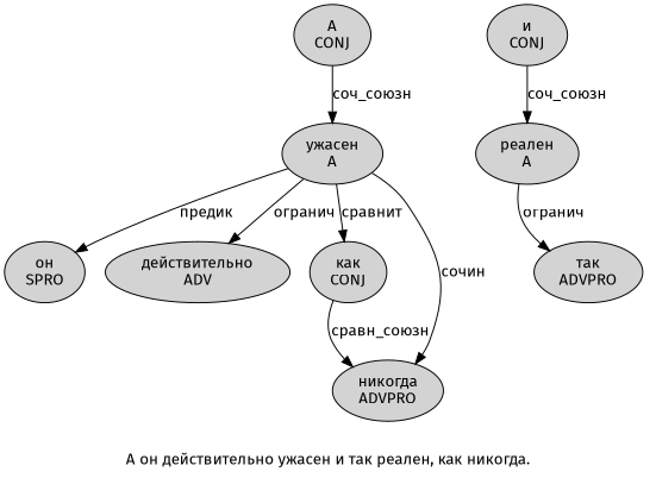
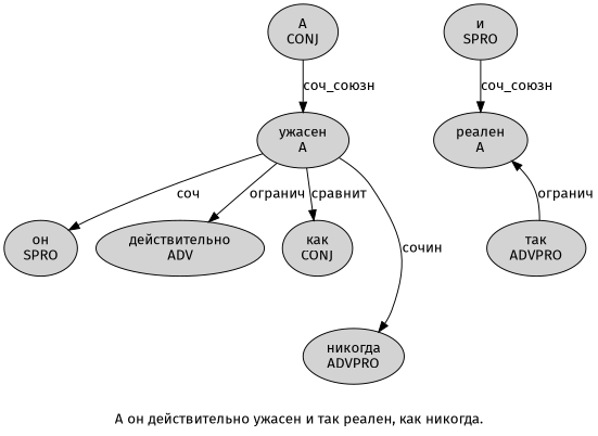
  digraph {
    fontname="Fira Sans"
    label="А он действительно ужасен и так реален, как никогда."
    node [fillcolor=lightgray fontname="Fira Sans" penwidth=1 shape=ellipse style=filled]
    edge [fontname="Fira Sans"]
    n1 [label="А\nCONJ"]
    n2 [label="ужасен\nA"]
    n3 [label="он\nSPRO"]
    n4 [label="действительно\nADV"]
    n5 [label="как\nCONJ"]
    n6 [label="никогда\nADVPRO"]
-   n7 [label="и\nCONJ"]
+   n7 [label="и\nSPRO"]
    n8 [label="реален\nA"]
    n9 [label="так\nADVPRO"]
    n1 -> n2 [label="соч_союзн"]
-   n2 -> n3 [label="предик"]
+   n2 -> n3 [label="соч"]
    n2 -> n4 [label="огранич"]
    n2 -> n5 [label="сравнит"]
    n2 -> n6 [label="сочин"]
-   n5 -> n6 [label="сравн_союзн"]
    n7 -> n8 [label="соч_союзн"]
-   n8 -> n9 [label="огранич"]
+   n9 -> n8 [label="огранич"]
  }
